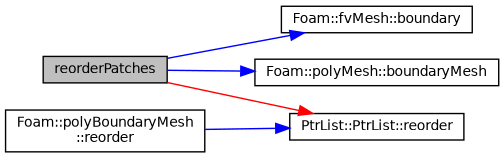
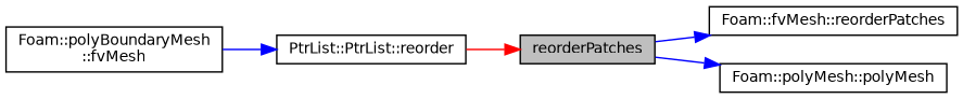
  digraph {
    rankdir=LR
    node [color=black fontname=Helvetica fontsize=10 shape=record]
    edge [color=blue fontname=Helvetica fontsize=10 labelfontname=Helvetica labelfontsize=10 style=solid]
    n1 [fillcolor=grey75 fontcolor=black height=0.2 label=reorderPatches style=filled width=0.4]
-   n2 [height=0.2 label="Foam::fvMesh::boundary" width=0.4]
-   n3 [height=0.2 label="Foam::polyMesh::boundaryMesh" width=0.4]
+   n2 [height=0.2 label="Foam::fvMesh::reorderPatches" width=0.4]
+   n3 [height=0.2 label="Foam::polyMesh::polyMesh" width=0.4]
    n4 [height=0.2 label="PtrList::PtrList::reorder" width=0.4]
-   n5 [height=0.2 label="Foam::polyBoundaryMesh\l::reorder" width=0.4]
+   n5 [height=0.2 label="Foam::polyBoundaryMesh\l::fvMesh" width=0.4]
    n1 -> n2
    n1 -> n3
-   n1 -> n4 [color=red]
+   n4 -> n1 [color=red]
    n5 -> n4
  }
